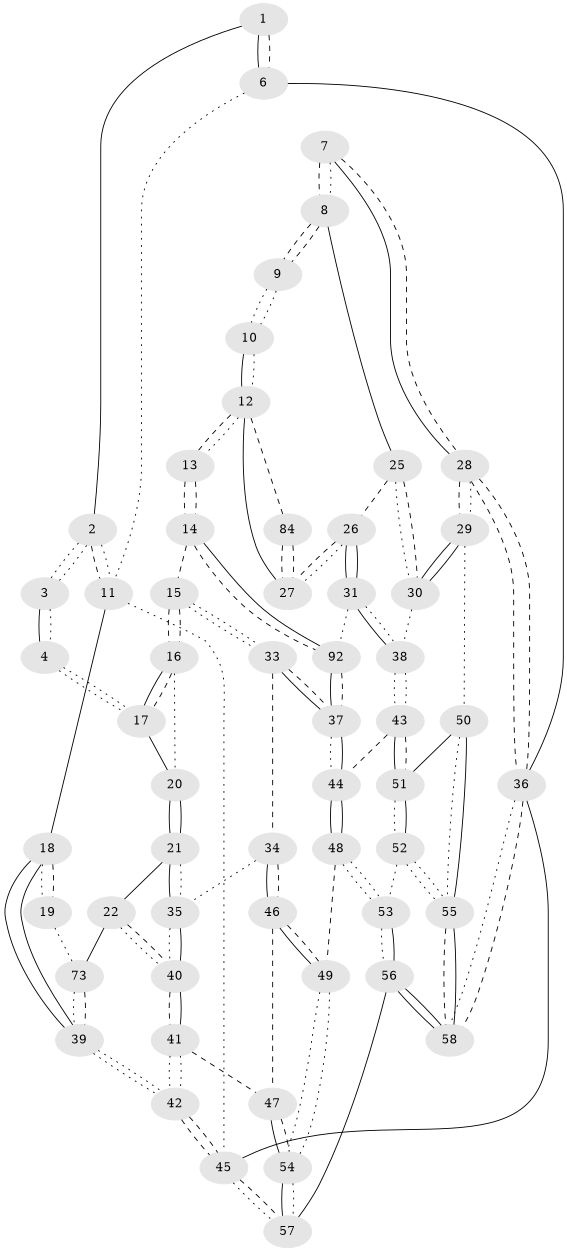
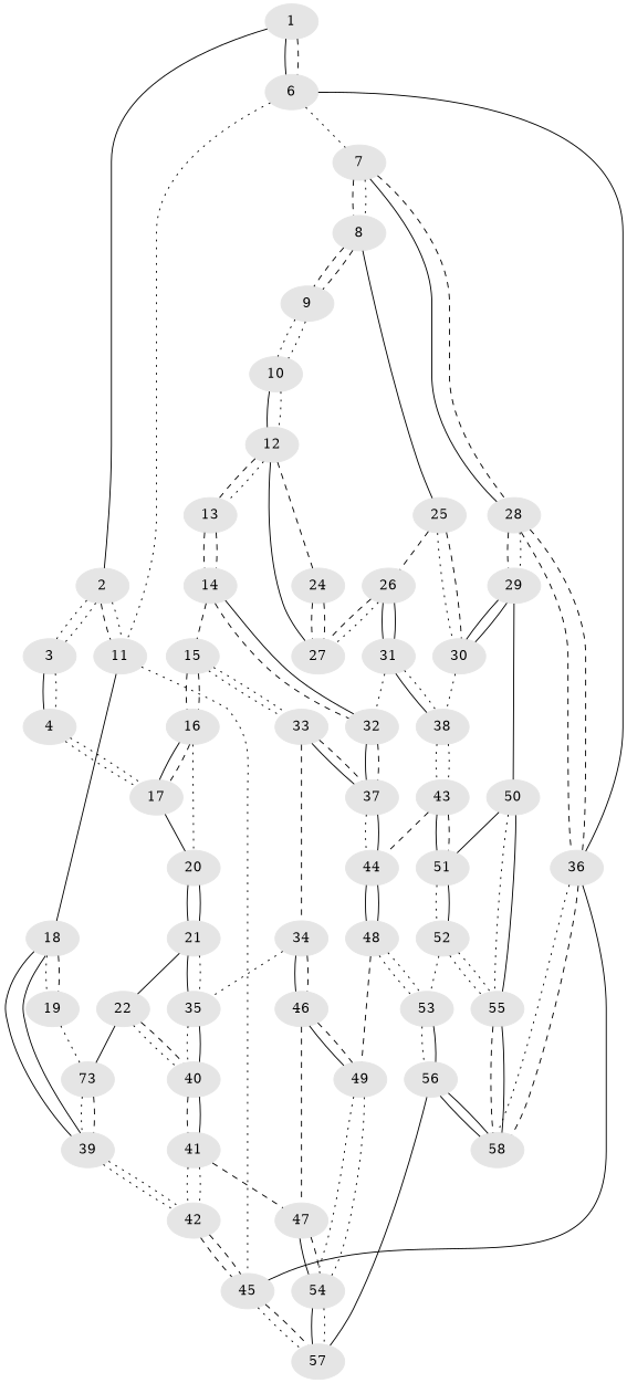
  graph {
    node [color=gray90 style=filled]
    edge [style=dotted]
    1
    2
    6
    3
    11
    7
    36
    4
    18
    45
    17
    20
    10
    12
    8
    28
    58
    9
    25
    29
    26
    30
    13
-   24 [label=84]
+   24
    27
    19
    39
    57
    14
    15
-   32 [label=92]
+   32
    16
    33
    37
    34
    21
    n37 [label=73]
    42
    22
    35
    40
    41
    31
    38
    50
    51
    55
    43
    44
    46
    47
    49
    48
    54
    52
    53
    56
    1 -- 2 [style=solid]
    1 -- 6 [style=solid]
    1 -- 6 [style=dashed]
    2 -- 3
    2 -- 3
    2 -- 11 [style=dashed]
    2 -- 11
    6 -- 11
+   6 -- 7
    6 -- 36 [style=solid]
    3 -- 4 [style=solid]
    3 -- 4
    11 -- 18 [style=solid]
    11 -- 45
    7 -- 8 [style=dashed]
    7 -- 8
    7 -- 28 [style=solid]
    7 -- 28 [style=dashed]
    36 -- 45 [style=solid]
    36 -- 58
    36 -- 58 [style=dashed]
    4 -- 17
    4 -- 17
    18 -- 19
    18 -- 19 [style=dashed]
    18 -- 39 [style=solid]
    18 -- 39 [style=solid]
    45 -- 57
    45 -- 57 [style=dashed]
    17 -- 20 [style=solid]
    20 -- 21 [style=solid]
    20 -- 21 [style=solid]
    10 -- 12 [style=solid]
    10 -- 12
    12 -- 13 [style=dashed]
    12 -- 13
    12 -- 24 [style=dashed]
    12 -- 27 [style=solid]
    8 -- 9 [style=dashed]
    8 -- 9 [style=dashed]
    8 -- 25 [style=solid]
    28 -- 36 [style=dashed]
    28 -- 36 [style=dashed]
    28 -- 29 [style=dashed]
    28 -- 29
    9 -- 10
    9 -- 10
    25 -- 26 [style=dashed]
    25 -- 30
    25 -- 30 [style=dashed]
    29 -- 30 [style=solid]
    29 -- 30 [style=solid]
-   29 -- 50
+   29 -- 50 [style=solid]
    26 -- 27 [style=dashed]
    26 -- 27
    26 -- 31 [style=solid]
    26 -- 31 [style=solid]
    30 -- 38
    13 -- 14 [style=dashed]
    13 -- 14 [style=dashed]
    24 -- 27 [style=dashed]
    24 -- 27 [style=dashed]
    19 -- n37
    39 -- 42
    39 -- 42
    14 -- 15 [style=dashed]
    14 -- 32 [style=dashed]
    14 -- 32 [style=solid]
    15 -- 16 [style=dashed]
    15 -- 16 [style=dashed]
    15 -- 33
    15 -- 33
    32 -- 37 [style=solid]
    32 -- 37 [style=dashed]
    16 -- 17 [style=solid]
    16 -- 17 [style=dashed]
    16 -- 20
    33 -- 37 [style=solid]
    33 -- 37 [style=dashed]
    33 -- 34 [style=dashed]
    37 -- 44
    37 -- 44 [style=solid]
    34 -- 35
    34 -- 46 [style=solid]
    34 -- 46 [style=dashed]
    21 -- 22 [style=solid]
    21 -- 35 [style=solid]
    21 -- 35
    n37 -- 39
    n37 -- 39 [style=dashed]
    42 -- 45 [style=dashed]
    42 -- 45 [style=dashed]
    22 -- n37 [style=solid]
    22 -- 40
    22 -- 40 [style=dashed]
    35 -- 40
    35 -- 40 [style=solid]
    40 -- 41 [style=dashed]
    40 -- 41 [style=solid]
    41 -- 42
    41 -- 42
    41 -- 47 [style=dashed]
    31 -- 32
    31 -- 38 [style=solid]
    31 -- 38
    38 -- 43
    38 -- 43
    50 -- 51 [style=solid]
    50 -- 55
    50 -- 55 [style=solid]
    51 -- 52
    51 -- 52 [style=solid]
    55 -- 58 [style=dashed]
    55 -- 58 [style=solid]
    43 -- 51 [style=solid]
    43 -- 51 [style=dashed]
    43 -- 44 [style=dashed]
    44 -- 48 [style=solid]
    44 -- 48 [style=solid]
    46 -- 47 [style=dashed]
    46 -- 49 [style=solid]
    46 -- 49 [style=dashed]
    47 -- 54 [style=solid]
    47 -- 54 [style=dashed]
    49 -- 54
    49 -- 54
    48 -- 49 [style=dashed]
    48 -- 53
    48 -- 53
    54 -- 57 [style=solid]
    54 -- 57
    52 -- 55
    52 -- 55
    52 -- 53
    53 -- 56
    53 -- 56 [style=solid]
    56 -- 58 [style=solid]
    56 -- 58 [style=solid]
    56 -- 57 [style=solid]
  }
